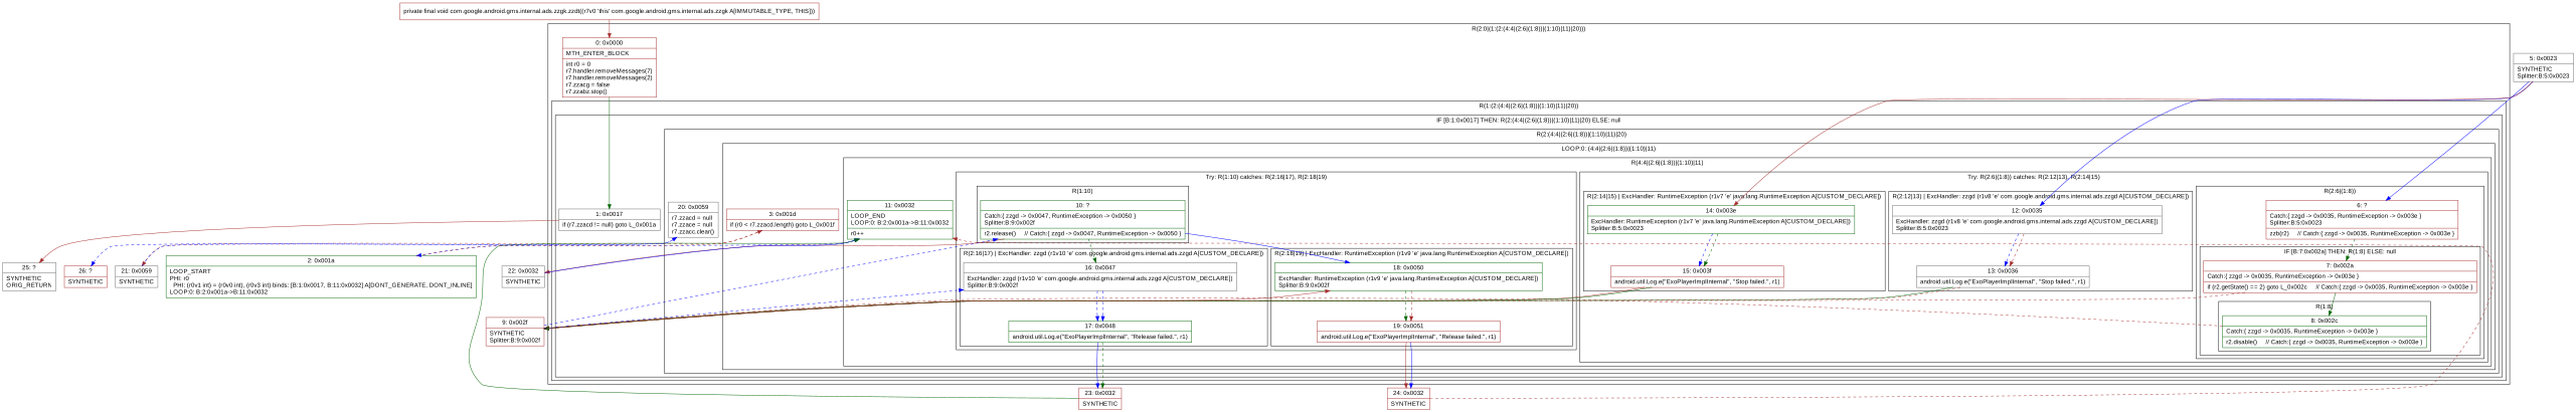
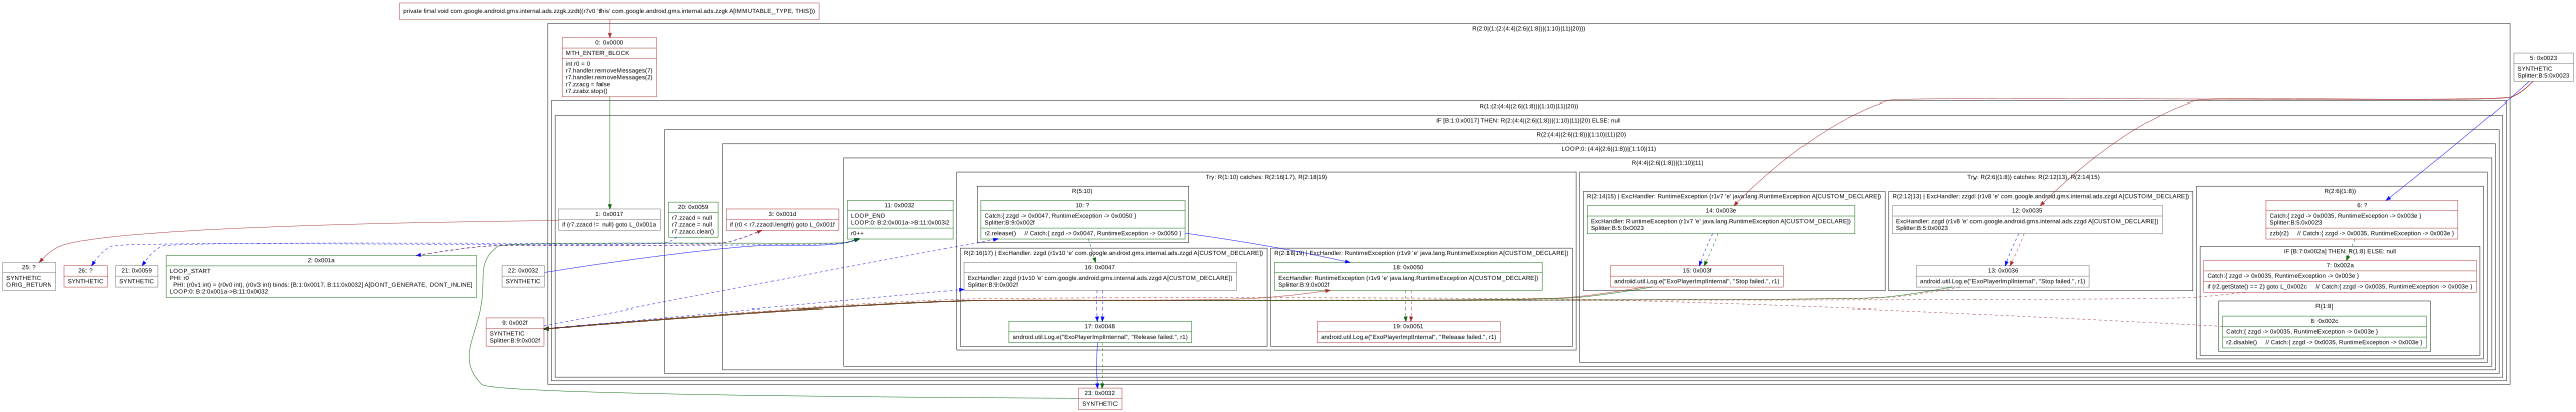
  digraph {
    fontname="Liberation Sans"
    node [color=brown fontname="Liberation Sans" shape=record]
    edge [color=brown fontname="Liberation Sans" style=dashed]
    n1 [color=darkgreen label="{8\:\ 0x002c|Catch:\{ zzgd \-\> 0x0035, RuntimeException \-\> 0x003e \}\l|r2.disable()     \/\/ Catch:\{ zzgd \-\> 0x0035, RuntimeException \-\> 0x003e \}\l}"]
    n2 [label="{7\:\ 0x002a|Catch:\{ zzgd \-\> 0x0035, RuntimeException \-\> 0x003e \}\l|if (r2.getState() == 2) goto L_0x002c     \/\/ Catch:\{ zzgd \-\> 0x0035, RuntimeException \-\> 0x003e \}\l}"]
    n3 [label="{6\:\ ?|Catch:\{ zzgd \-\> 0x0035, RuntimeException \-\> 0x003e \}\lSplitter:B:5:0x0023\l|zzb(r2)     \/\/ Catch:\{ zzgd \-\> 0x0035, RuntimeException \-\> 0x003e \}\l}"]
    n4 [color=gray40 label="{12\:\ 0x0035|ExcHandler: zzgd (r1v8 'e' com.google.android.gms.internal.ads.zzgd A[CUSTOM_DECLARE])\lSplitter:B:5:0x0023\l}"]
    n5 [color=gray40 label="{13\:\ 0x0036|android.util.Log.e(\"ExoPlayerImplInternal\", \"Stop failed.\", r1)\l}"]
    n6 [color=darkgreen label="{14\:\ 0x003e|ExcHandler: RuntimeException (r1v7 'e' java.lang.RuntimeException A[CUSTOM_DECLARE])\lSplitter:B:5:0x0023\l}"]
    n7 [label="{15\:\ 0x003f|android.util.Log.e(\"ExoPlayerImplInternal\", \"Stop failed.\", r1)\l}"]
    n8 [color=darkgreen label="{10\:\ ?|Catch:\{ zzgd \-\> 0x0047, RuntimeException \-\> 0x0050 \}\lSplitter:B:9:0x002f\l|r2.release()     \/\/ Catch:\{ zzgd \-\> 0x0047, RuntimeException \-\> 0x0050 \}\l}"]
    n9 [color=gray40 label="{16\:\ 0x0047|ExcHandler: zzgd (r1v10 'e' com.google.android.gms.internal.ads.zzgd A[CUSTOM_DECLARE])\lSplitter:B:9:0x002f\l}"]
    n10 [color=darkgreen label="{17\:\ 0x0048|android.util.Log.e(\"ExoPlayerImplInternal\", \"Release failed.\", r1)\l}"]
    n11 [color=darkgreen label="{18\:\ 0x0050|ExcHandler: RuntimeException (r1v9 'e' java.lang.RuntimeException A[CUSTOM_DECLARE])\lSplitter:B:9:0x002f\l}"]
    n12 [label="{19\:\ 0x0051|android.util.Log.e(\"ExoPlayerImplInternal\", \"Release failed.\", r1)\l}"]
    n13 [color=darkgreen label="{11\:\ 0x0032|LOOP_END\lLOOP:0: B:2:0x001a\-\>B:11:0x0032\l|r0++\l}"]
    n14 [label="{3\:\ 0x001d|if (r0 \< r7.zzacd.length) goto L_0x001f\l}"]
-   n15 [color=gray40 label="{20\:\ 0x0059|r7.zzacd = null\lr7.zzace = null\lr7.zzacc.clear()\l}"]
+   n15 [color=darkgreen label="{20\:\ 0x0059|r7.zzacd = null\lr7.zzace = null\lr7.zzacc.clear()\l}"]
    n16 [color=gray40 label="{1\:\ 0x0017|if (r7.zzacd != null) goto L_0x001a\l}"]
    n17 [label="{0\:\ 0x0000|MTH_ENTER_BLOCK\l|int r0 = 0\lr7.handler.removeMessages(7)\lr7.handler.removeMessages(2)\lr7.zzacg = false\lr7.zzabz.stop()\l}"]
    n18 [label="{9\:\ 0x002f|SYNTHETIC\lSplitter:B:9:0x002f\l}"]
    n19 [color=gray40 label="{22\:\ 0x0032|SYNTHETIC\l}"]
    n20 [label="{23\:\ 0x0032|SYNTHETIC\l}"]
-   n21 [label="{24\:\ 0x0032|SYNTHETIC\l}"]
    n22 [color=darkgreen label="{2\:\ 0x001a|LOOP_START\lPHI: r0 \l  PHI: (r0v1 int) = (r0v0 int), (r0v3 int) binds: [B:1:0x0017, B:11:0x0032] A[DONT_GENERATE, DONT_INLINE]\lLOOP:0: B:2:0x001a\-\>B:11:0x0032\l}"]
    n23 [color=gray40 label="{21\:\ 0x0059|SYNTHETIC\l}"]
    n24 [label="{26\:\ ?|SYNTHETIC\l}"]
    n25 [color=gray40 label="{25\:\ ?|SYNTHETIC\lORIG_RETURN\l}"]
    n26 [color=gray40 label="{5\:\ 0x0023|SYNTHETIC\lSplitter:B:5:0x0023\l}"]
    n27 [label="{private final void com.google.android.gms.internal.ads.zzgk.zzdt((r7v0 'this' com.google.android.gms.internal.ads.zzgk A[IMMUTABLE_TYPE, THIS])) }"]
    subgraph cluster_1 {
      label="R(2:0|(1:(2:(4:4|(2:6|(1:8))|(1:10)|11)|20)))"
      n17
      subgraph cluster_2 {
        label="R(1:(2:(4:4|(2:6|(1:8))|(1:10)|11)|20))"
        subgraph cluster_3 {
          label="IF [B:1:0x0017] THEN: R(2:(4:4|(2:6|(1:8))|(1:10)|11)|20) ELSE: null"
          n16
          subgraph cluster_4 {
            label="R(2:(4:4|(2:6|(1:8))|(1:10)|11)|20)"
            n15
            subgraph cluster_5 {
              label="LOOP:0: (4:4|(2:6|(1:8))|(1:10)|11)"
              n14
              subgraph cluster_6 {
                label="R(4:4|(2:6|(1:8))|(1:10)|11)"
                n13
                subgraph cluster_7 {
                  label="Try: R(2:6|(1:8)) catches: R(2:12|13), R(2:14|15)"
                  subgraph cluster_8 {
                    label="R(2:6|(1:8))"
                    n3
                    subgraph cluster_9 {
                      label="IF [B:7:0x002a] THEN: R(1:8) ELSE: null"
                      n2
                      subgraph cluster_10 {
                        label="R(1:8)"
                        n1
                      }
                    }
                  }
                  subgraph cluster_11 {
                    label="R(2:12|13) | ExcHandler: zzgd (r1v8 'e' com.google.android.gms.internal.ads.zzgd A[CUSTOM_DECLARE])\l"
                    n4
                    n5
                  }
                  subgraph cluster_12 {
                    label="R(2:14|15) | ExcHandler: RuntimeException (r1v7 'e' java.lang.RuntimeException A[CUSTOM_DECLARE])\l"
                    n6
                    n7
                  }
                }
                subgraph cluster_13 {
                  label="Try: R(1:10) catches: R(2:16|17), R(2:18|19)"
                  subgraph cluster_14 {
-                   label="R(1:10)"
+                   label="R(5:10)"
                    n8
                  }
                  subgraph cluster_15 {
                    label="R(2:16|17) | ExcHandler: zzgd (r1v10 'e' com.google.android.gms.internal.ads.zzgd A[CUSTOM_DECLARE])\l"
                    n9
                    n10
                  }
                  subgraph cluster_16 {
                    label="R(2:18|19) | ExcHandler: RuntimeException (r1v9 'e' java.lang.RuntimeException A[CUSTOM_DECLARE])\l"
                    n11
                    n12
                  }
                }
              }
            }
          }
        }
      }
    }
    subgraph cluster_17 {
      label="R(2:12|13) | ExcHandler: zzgd (r1v8 'e' com.google.android.gms.internal.ads.zzgd A[CUSTOM_DECLARE])\l"
    }
    subgraph cluster_18 {
      label="R(2:14|15) | ExcHandler: RuntimeException (r1v7 'e' java.lang.RuntimeException A[CUSTOM_DECLARE])\l"
    }
    subgraph cluster_19 {
      label="R(2:16|17) | ExcHandler: zzgd (r1v10 'e' com.google.android.gms.internal.ads.zzgd A[CUSTOM_DECLARE])\l"
    }
    subgraph cluster_20 {
      label="R(2:18|19) | ExcHandler: RuntimeException (r1v9 'e' java.lang.RuntimeException A[CUSTOM_DECLARE])\l"
    }
    n1 -> n18
-   n2 -> n1 [color=darkgreen style=solid]
    n2 -> n18
    n3 -> n2 [color=darkgreen]
    n4 -> n5 [color=blue]
    n4 -> n5
    n5 -> n18 [color=darkgreen style=solid]
    n5 -> n18
    n6 -> n7 [color=blue]
    n6 -> n7 [color=darkgreen]
    n7 -> n18 [style=solid]
    n7 -> n18 [color=darkgreen style=solid]
    n8 -> n9 [color=darkgreen]
    n8 -> n11 [color=blue style=solid]
-   n8 -> n19 [style=solid]
    n9 -> n10 [color=blue]
    n9 -> n10 [color=blue]
    n10 -> n20 [color=blue style=solid]
    n10 -> n20 [color=darkgreen]
    n11 -> n12 [color=darkgreen]
    n11 -> n12
-   n12 -> n21 [style=solid]
-   n12 -> n21 [color=blue style=solid]
    n13 -> n22 [color=blue]
-   n14 -> n23
+   n14 -> n23 [color=blue]
    n15 -> n24 [color=blue]
    n16 -> n25 [style=solid]
    n17 -> n16 [color=darkgreen style=solid]
    n18 -> n8 [color=blue]
    n18 -> n9 [color=blue]
    n18 -> n11 [style=solid]
    n19 -> n13 [color=blue style=solid]
    n20 -> n13 [color=darkgreen style=solid]
-   n21 -> n13
    n22 -> n14
-   n23 -> n15 [color=blue]
    n26 -> n3 [color=blue style=solid]
-   n26 -> n4 [color=blue style=solid]
+   n26 -> n4 [style=solid]
    n26 -> n6 [style=solid]
    n27 -> n17 [style=solid]
  }
